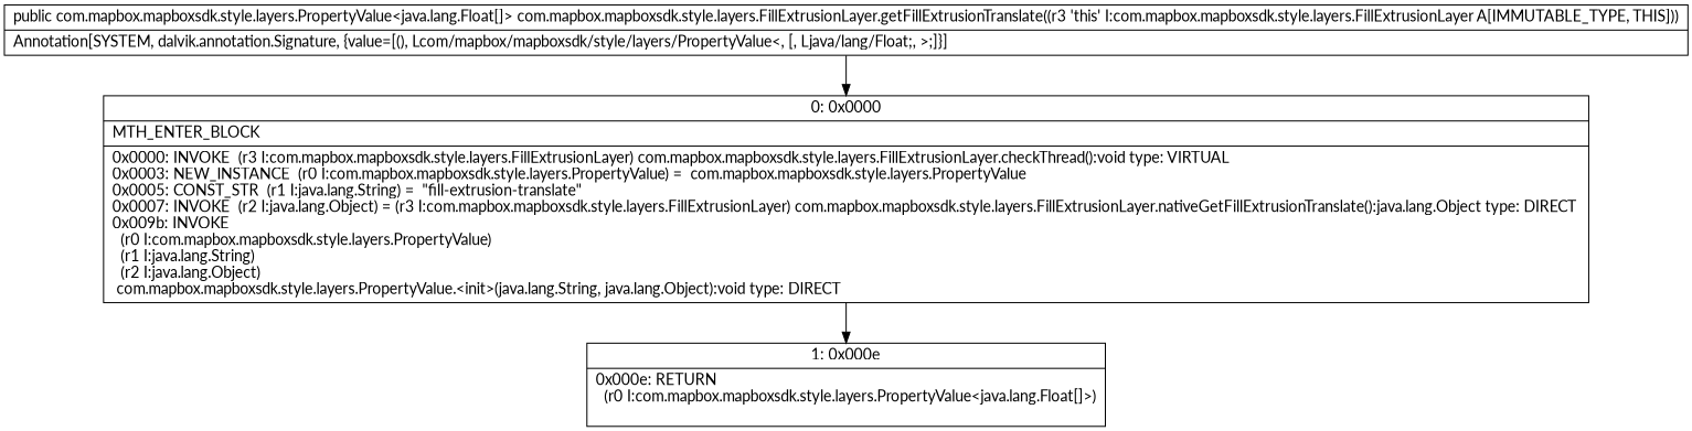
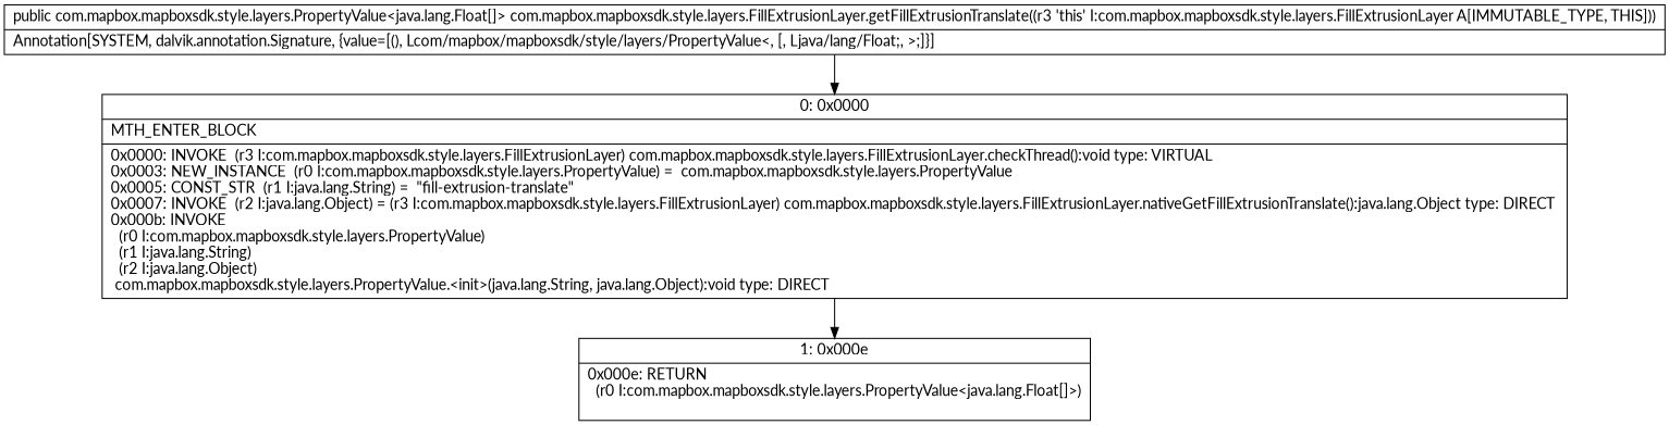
  digraph {
    fontname=Lato
    node [shape=record fontname=Lato]
    edge [fontname=Lato]
-   n1 [label="{0\:\ 0x0000|MTH_ENTER_BLOCK\l|0x0000: INVOKE  (r3 I:com.mapbox.mapboxsdk.style.layers.FillExtrusionLayer) com.mapbox.mapboxsdk.style.layers.FillExtrusionLayer.checkThread():void type: VIRTUAL \l0x0003: NEW_INSTANCE  (r0 I:com.mapbox.mapboxsdk.style.layers.PropertyValue) =  com.mapbox.mapboxsdk.style.layers.PropertyValue \l0x0005: CONST_STR  (r1 I:java.lang.String) =  \"fill\-extrusion\-translate\" \l0x0007: INVOKE  (r2 I:java.lang.Object) = (r3 I:com.mapbox.mapboxsdk.style.layers.FillExtrusionLayer) com.mapbox.mapboxsdk.style.layers.FillExtrusionLayer.nativeGetFillExtrusionTranslate():java.lang.Object type: DIRECT \l0x009b: INVOKE  \l  (r0 I:com.mapbox.mapboxsdk.style.layers.PropertyValue)\l  (r1 I:java.lang.String)\l  (r2 I:java.lang.Object)\l com.mapbox.mapboxsdk.style.layers.PropertyValue.\<init\>(java.lang.String, java.lang.Object):void type: DIRECT \l}"]
+   n1 [label="{0\:\ 0x0000|MTH_ENTER_BLOCK\l|0x0000: INVOKE  (r3 I:com.mapbox.mapboxsdk.style.layers.FillExtrusionLayer) com.mapbox.mapboxsdk.style.layers.FillExtrusionLayer.checkThread():void type: VIRTUAL \l0x0003: NEW_INSTANCE  (r0 I:com.mapbox.mapboxsdk.style.layers.PropertyValue) =  com.mapbox.mapboxsdk.style.layers.PropertyValue \l0x0005: CONST_STR  (r1 I:java.lang.String) =  \"fill\-extrusion\-translate\" \l0x0007: INVOKE  (r2 I:java.lang.Object) = (r3 I:com.mapbox.mapboxsdk.style.layers.FillExtrusionLayer) com.mapbox.mapboxsdk.style.layers.FillExtrusionLayer.nativeGetFillExtrusionTranslate():java.lang.Object type: DIRECT \l0x000b: INVOKE  \l  (r0 I:com.mapbox.mapboxsdk.style.layers.PropertyValue)\l  (r1 I:java.lang.String)\l  (r2 I:java.lang.Object)\l com.mapbox.mapboxsdk.style.layers.PropertyValue.\<init\>(java.lang.String, java.lang.Object):void type: DIRECT \l}"]
    n2 [label="{1\:\ 0x000e|0x000e: RETURN  \l  (r0 I:com.mapbox.mapboxsdk.style.layers.PropertyValue\<java.lang.Float[]\>)\l \l}"]
    n3 [label="{public com.mapbox.mapboxsdk.style.layers.PropertyValue\<java.lang.Float[]\> com.mapbox.mapboxsdk.style.layers.FillExtrusionLayer.getFillExtrusionTranslate((r3 'this' I:com.mapbox.mapboxsdk.style.layers.FillExtrusionLayer A[IMMUTABLE_TYPE, THIS]))  | Annotation[SYSTEM, dalvik.annotation.Signature, \{value=[(), Lcom\/mapbox\/mapboxsdk\/style\/layers\/PropertyValue\<, [, Ljava\/lang\/Float;, \>;]\}]\l}"]
    n1 -> n2
    n3 -> n1
  }
